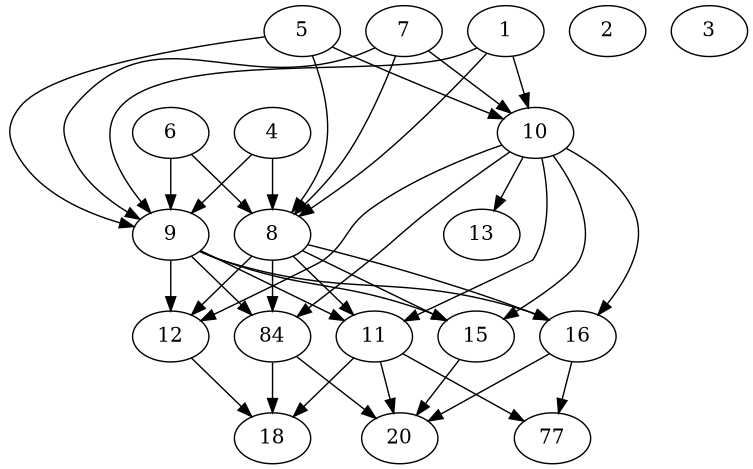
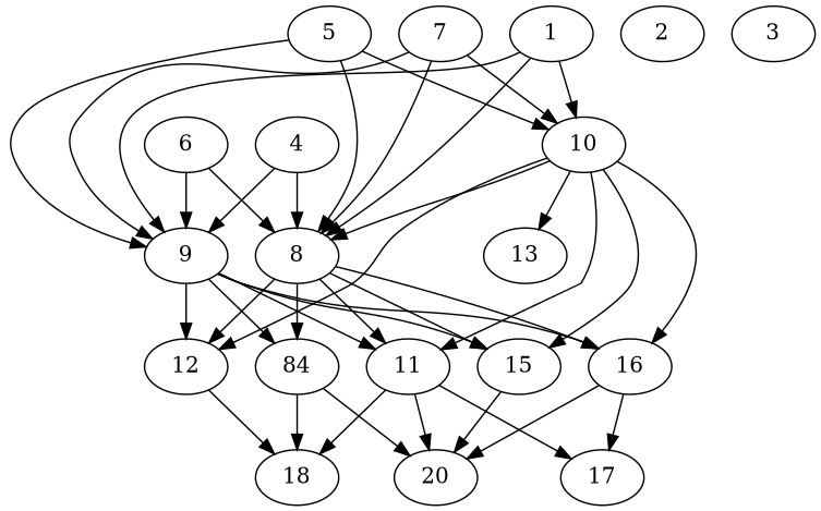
  digraph {
    node [alpha=0.01]
    1 [alpha=0.07 expect_size=37108736]
    8 [expect_size=30409728]
    9 [alpha=0.12 expect_size=39438336]
    10 [alpha=0.03 expect_size=31073280]
    11 [alpha=0.12 expect_size=30849024]
    12 [alpha=0.19 expect_size=46800896]
    n7 [alpha=0.14 expect_size=9312256 label=84]
    15 [alpha=0.06 expect_size=11522048]
    16 [alpha=0.12 expect_size=30853120]
    13 [expect_size=49702912]
-   17 [alpha=0.03 expect_size=20763648 label=77]
+   17 [alpha=0.03 expect_size=20763648]
    18 [alpha=0.09 expect_size=21103616]
    20 [alpha=0.12 expect_size=5784576]
    2 [expect_size=24893440]
    3 [alpha=0.03 expect_size=50435072]
    4 [expect_size=13767680]
    5 [alpha=0.08 expect_size=27098112]
    6 [alpha=0.16 expect_size=50235392]
    7 [alpha=0.00 expect_size=16977920]
    1 -> 8
    1 -> 9
    1 -> 10
    8 -> 11
    8 -> 12
    8 -> n7
    8 -> 15
    8 -> 16
    9 -> 11
    9 -> 12
    9 -> n7
    9 -> 15
    9 -> 16
    10 -> 11
    10 -> 12
-   10 -> n7
+   10 -> 8
    10 -> 15
    10 -> 16
    10 -> 13
    11 -> 17
    11 -> 18
    11 -> 20
    12 -> 18
    n7 -> 18
    n7 -> 20
    15 -> 20
    16 -> 17
    16 -> 20
    4 -> 8
    4 -> 9
    5 -> 8
    5 -> 9
    5 -> 10
    6 -> 8
    6 -> 9
    7 -> 8
    7 -> 9
    7 -> 10
  }
